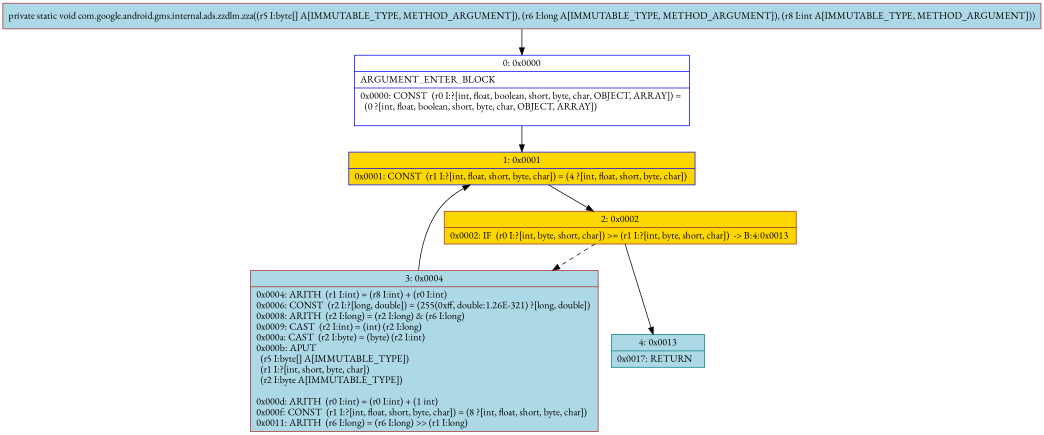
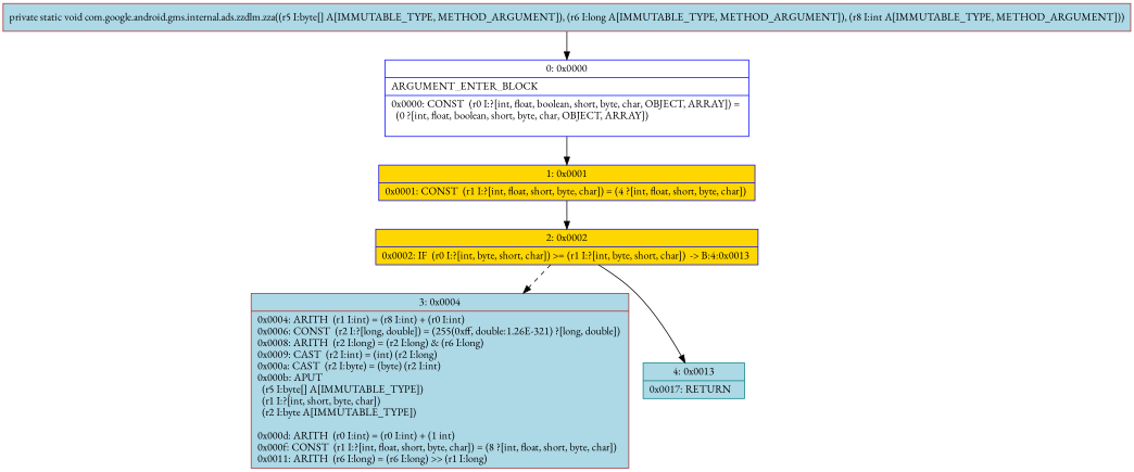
  digraph {
    fontname="EB Garamond"
    node [color=blue fillcolor=lightblue fontname="EB Garamond" shape=record style=filled]
    edge [fontname="EB Garamond"]
    n1 [fillcolor=white label="{0\:\ 0x0000|ARGUMENT_ENTER_BLOCK\l|0x0000: CONST  (r0 I:?[int, float, boolean, short, byte, char, OBJECT, ARRAY]) = \l  (0 ?[int, float, boolean, short, byte, char, OBJECT, ARRAY])\l \l}"]
    n2 [fillcolor=gold label="{1\:\ 0x0001|0x0001: CONST  (r1 I:?[int, float, short, byte, char]) = (4 ?[int, float, short, byte, char]) \l}"]
-   n3 [color=brown fillcolor=gold label="{2\:\ 0x0002|0x0002: IF  (r0 I:?[int, byte, short, char]) \>= (r1 I:?[int, byte, short, char])  \-\> B:4:0x0013 \l}"]
+   n3 [fillcolor=gold label="{2\:\ 0x0002|0x0002: IF  (r0 I:?[int, byte, short, char]) \>= (r1 I:?[int, byte, short, char])  \-\> B:4:0x0013 \l}"]
    n4 [color=brown label="{3\:\ 0x0004|0x0004: ARITH  (r1 I:int) = (r8 I:int) + (r0 I:int) \l0x0006: CONST  (r2 I:?[long, double]) = (255(0xff, double:1.26E\-321) ?[long, double]) \l0x0008: ARITH  (r2 I:long) = (r2 I:long) & (r6 I:long) \l0x0009: CAST  (r2 I:int) = (int) (r2 I:long) \l0x000a: CAST  (r2 I:byte) = (byte) (r2 I:int) \l0x000b: APUT  \l  (r5 I:byte[] A[IMMUTABLE_TYPE])\l  (r1 I:?[int, short, byte, char])\l  (r2 I:byte A[IMMUTABLE_TYPE])\l \l0x000d: ARITH  (r0 I:int) = (r0 I:int) + (1 int) \l0x000f: CONST  (r1 I:?[int, float, short, byte, char]) = (8 ?[int, float, short, byte, char]) \l0x0011: ARITH  (r6 I:long) = (r6 I:long) \>\> (r1 I:long) \l}"]
    n5 [color=teal label="{4\:\ 0x0013|0x0017: RETURN   \l}"]
    n6 [color=brown label="{private static void com.google.android.gms.internal.ads.zzdlm.zza((r5 I:byte[] A[IMMUTABLE_TYPE, METHOD_ARGUMENT]), (r6 I:long A[IMMUTABLE_TYPE, METHOD_ARGUMENT]), (r8 I:int A[IMMUTABLE_TYPE, METHOD_ARGUMENT])) }"]
    n1 -> n2
    n2 -> n3
    n3 -> n4 [style=dashed]
    n3 -> n5
-   n4 -> n2
    n6 -> n1
  }
